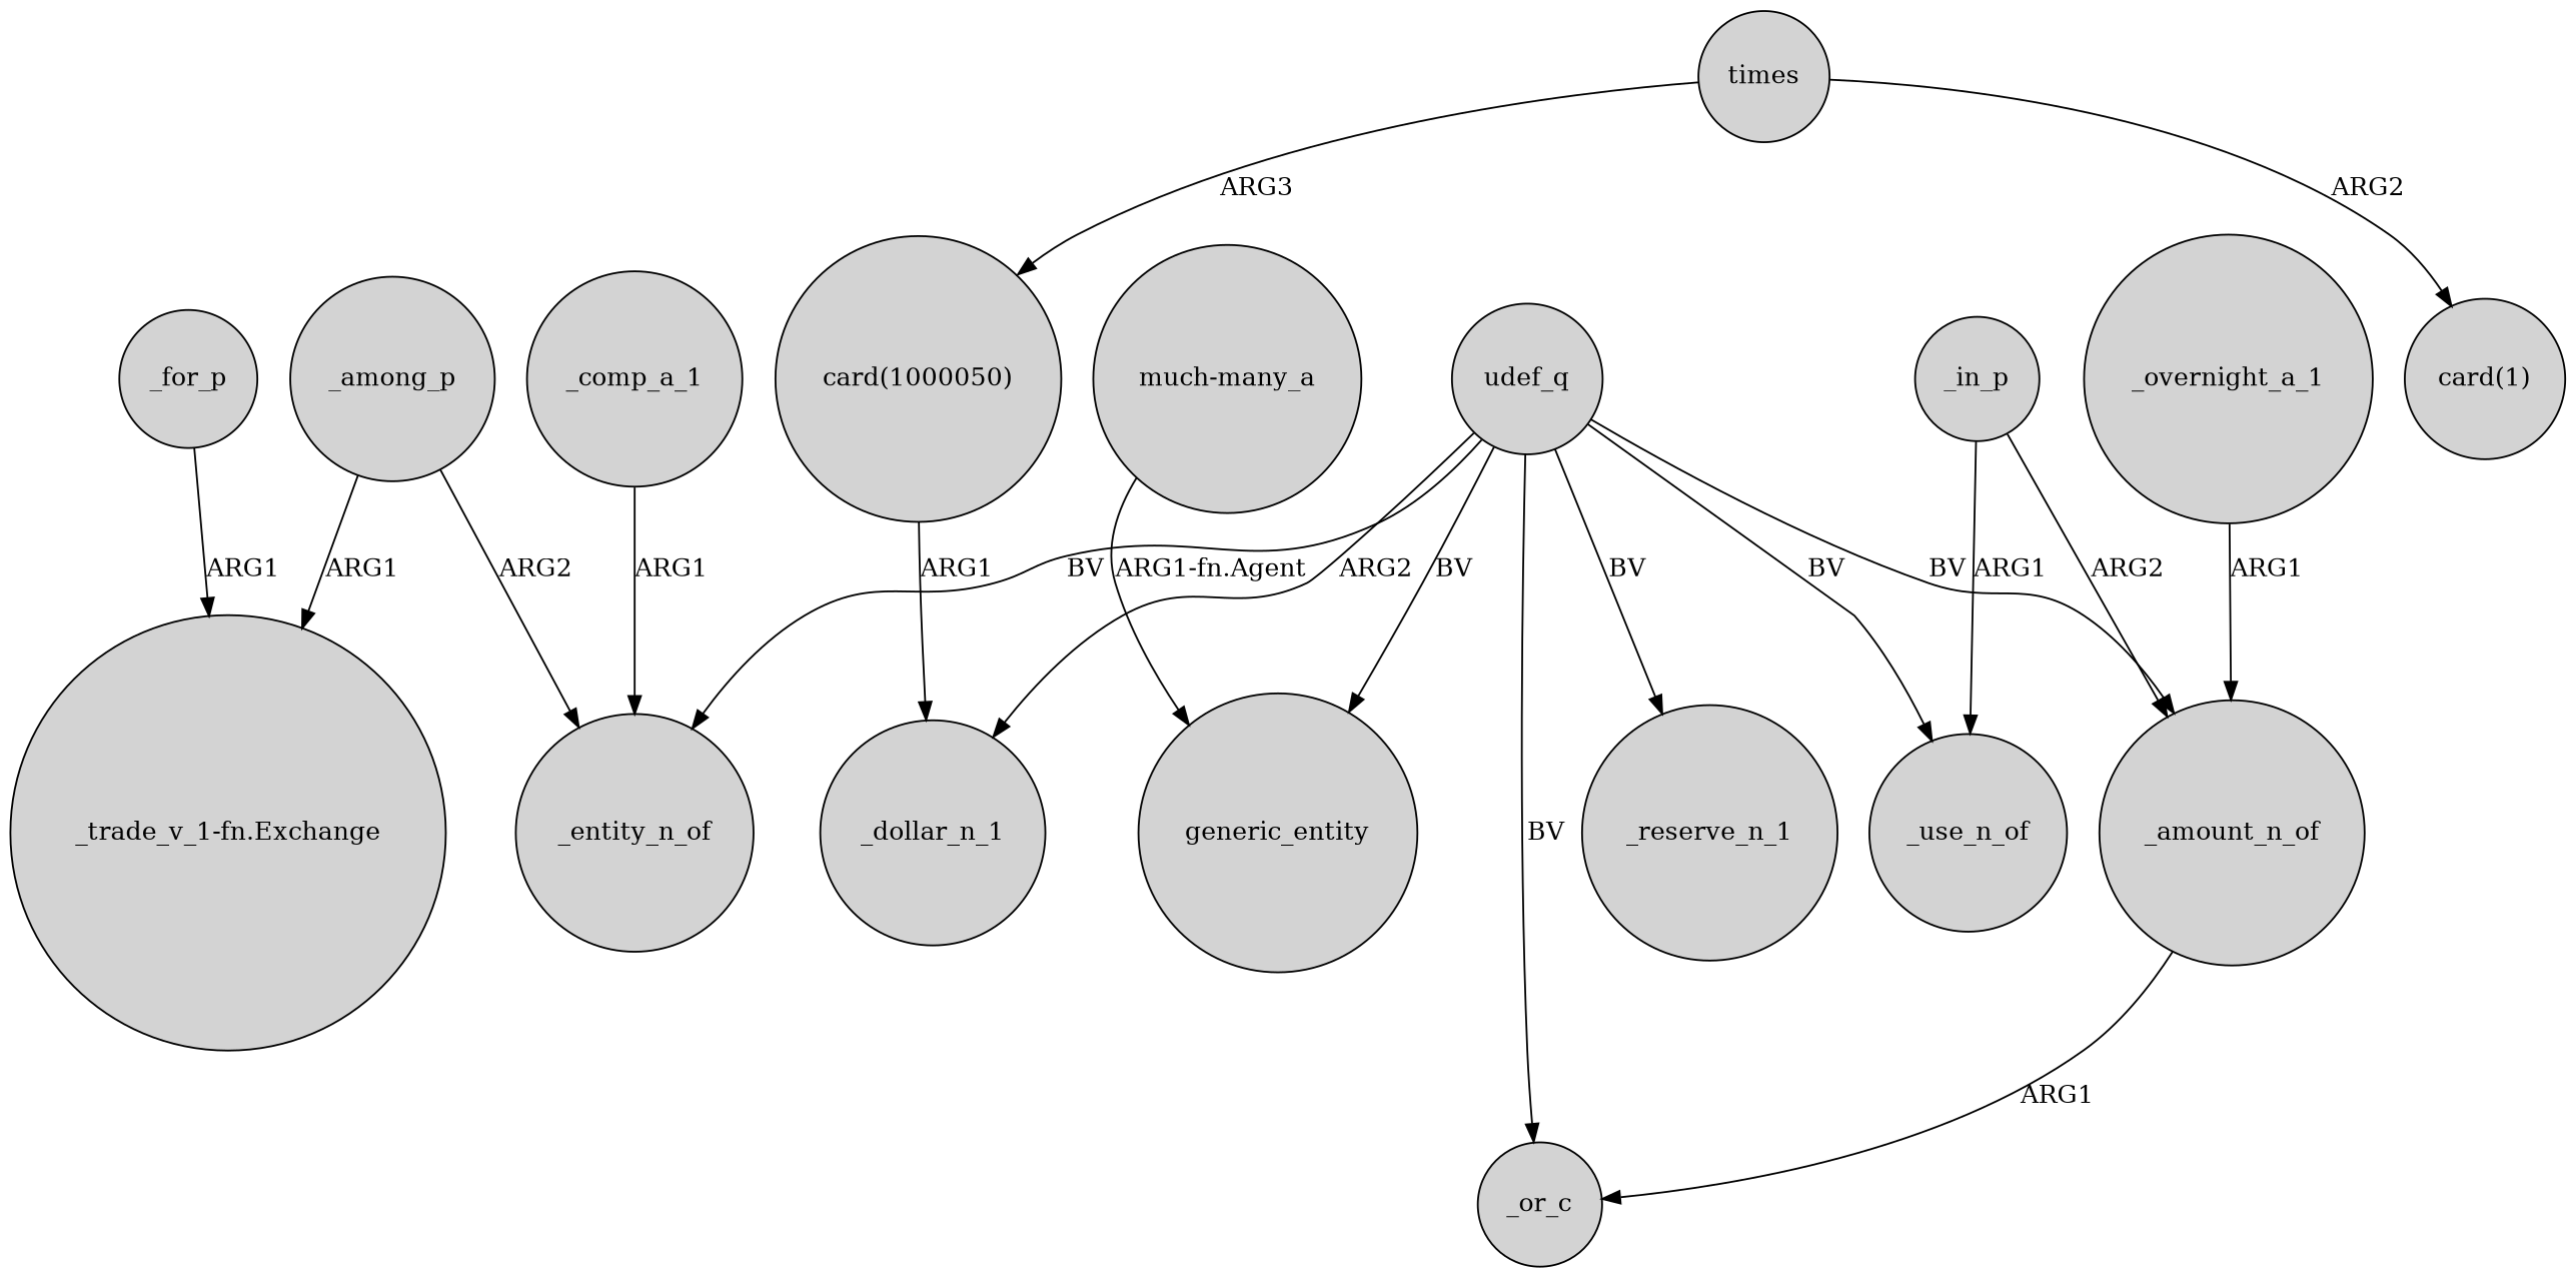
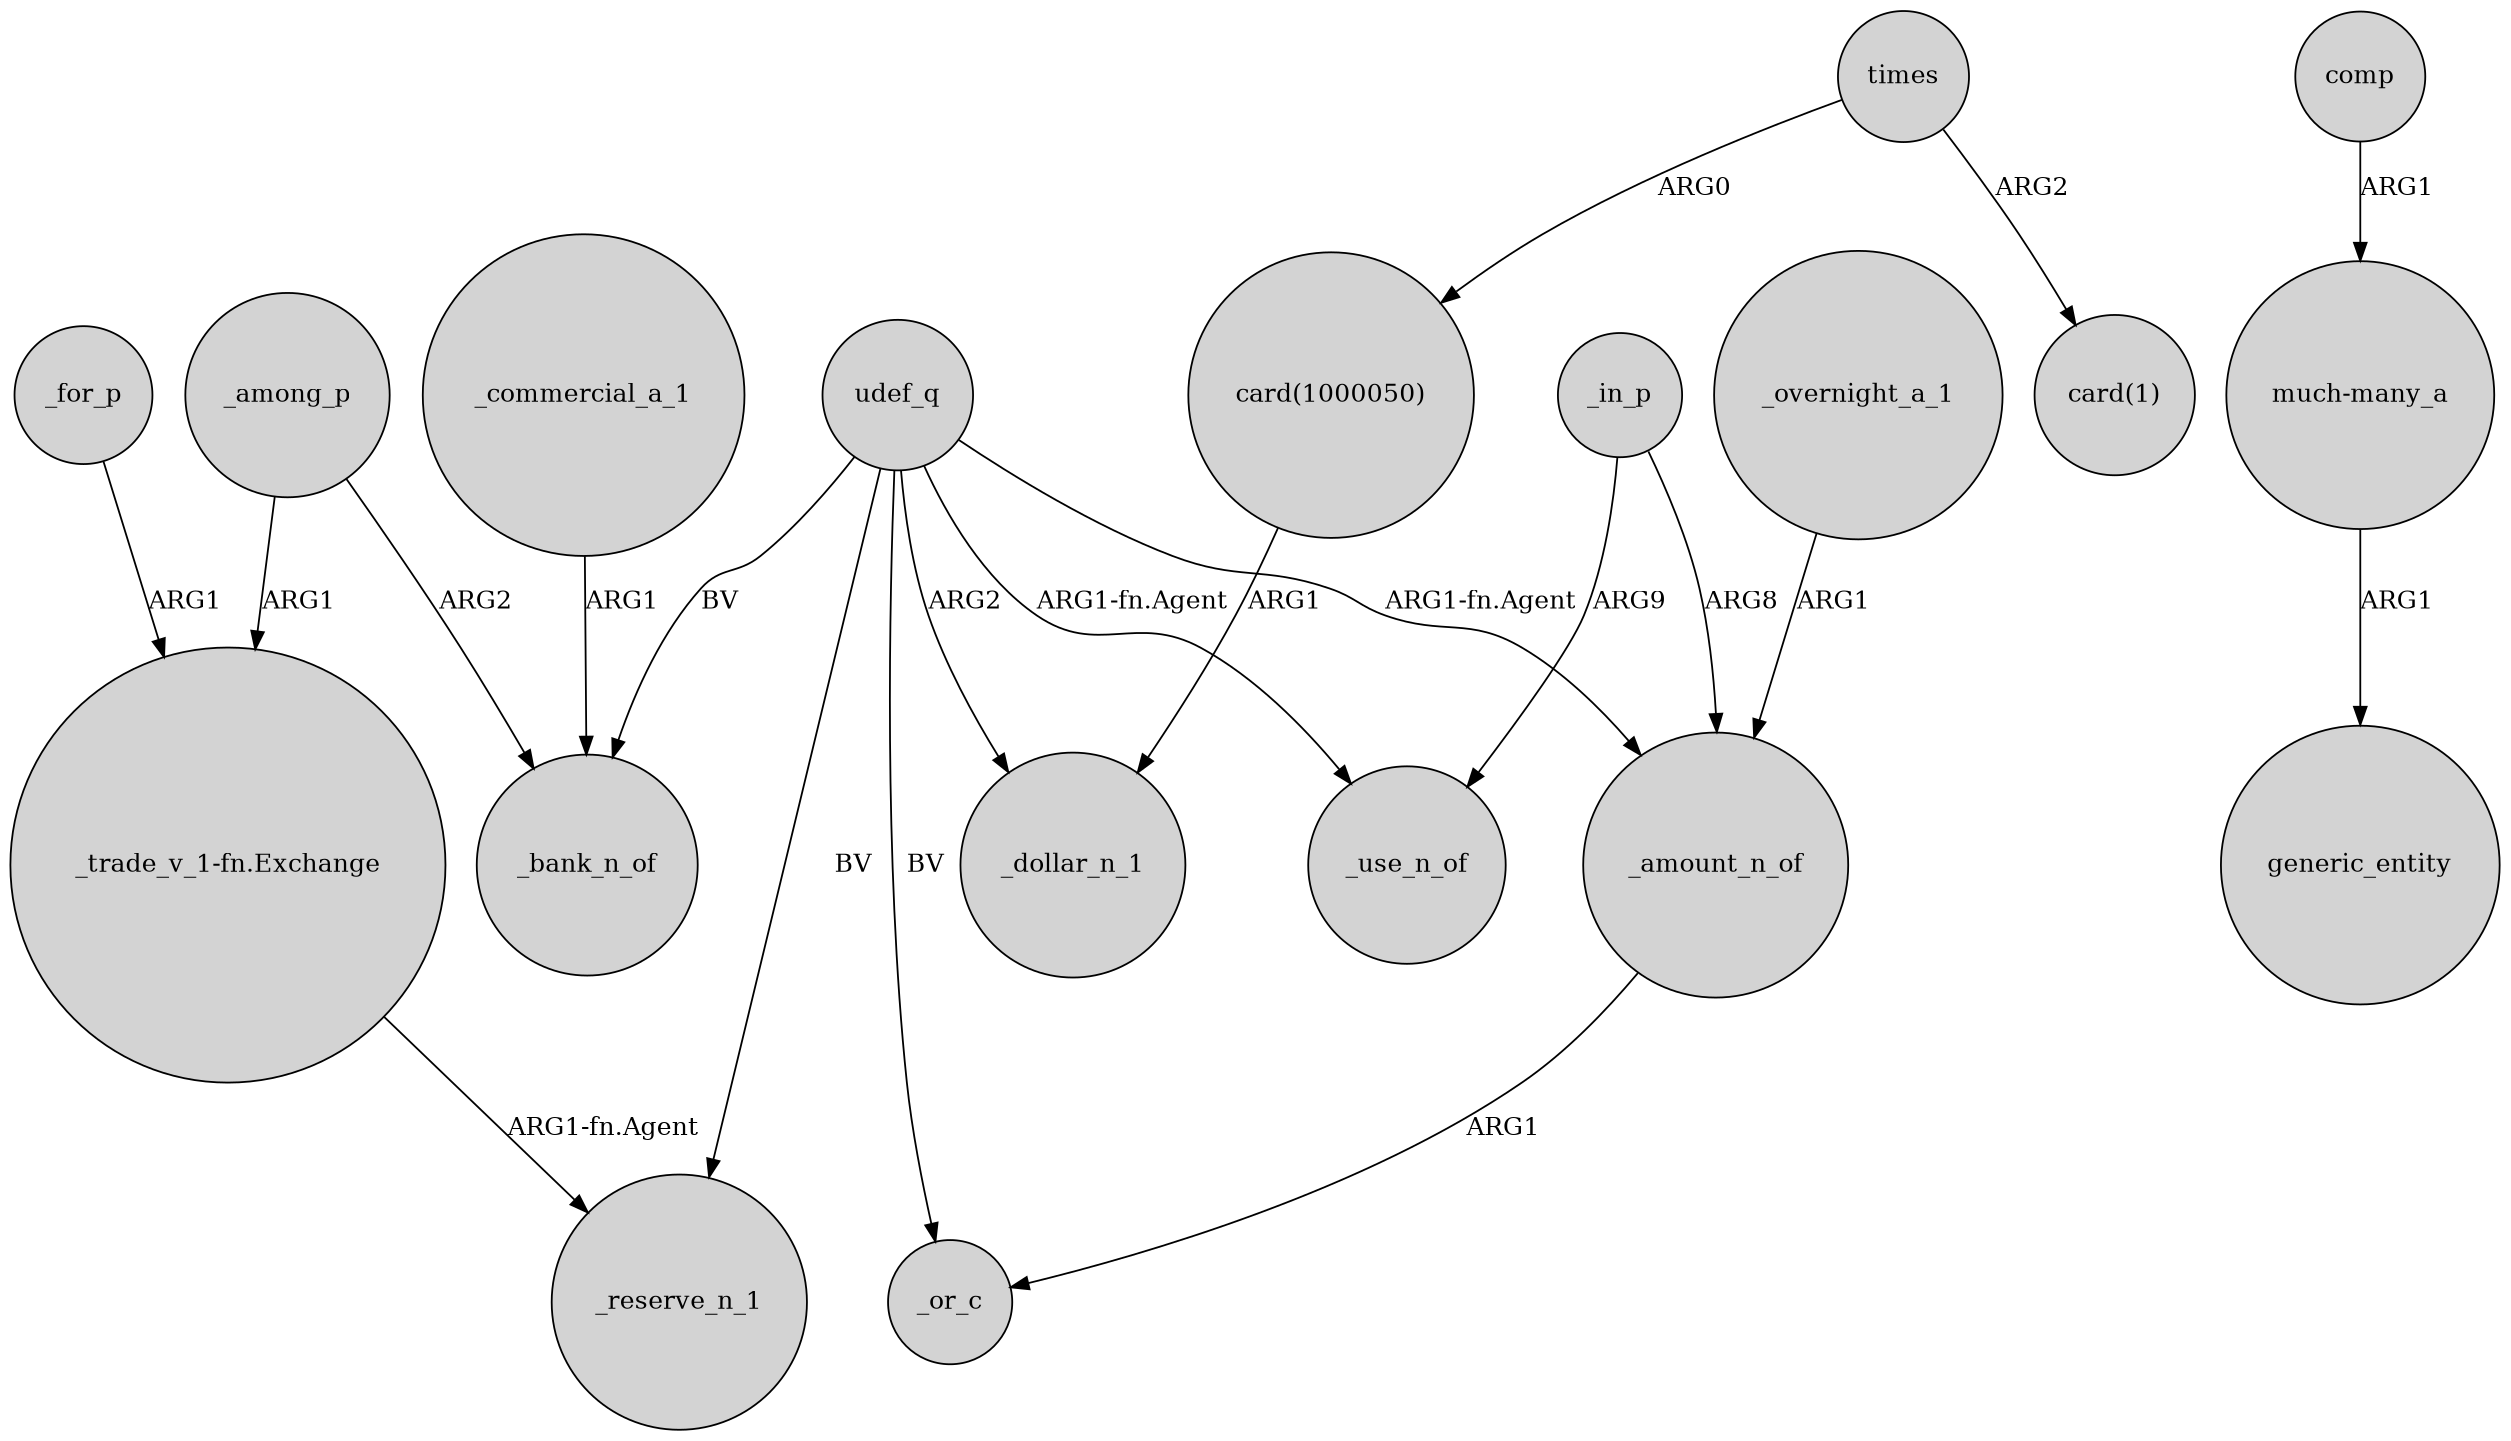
  digraph {
    node [shape=circle style=filled]
    n1 [label="card(1000050)"]
    _dollar_n_1
    _among_p
    "_trade_v_1-fn.Exchange"
-   _bank_n_of [label=_entity_n_of]
+   _bank_n_of
    _reserve_n_1
    udef_q
    generic_entity
    _amount_n_of
    _use_n_of
    _or_c
    _for_p
    "much-many_a"
    _in_p
    _overnight_a_1
+   comp
    times
    "card(1)"
-   _commercial_a_1 [label=_comp_a_1]
+   _commercial_a_1
    n1 -> _dollar_n_1 [label=ARG1]
    _among_p -> "_trade_v_1-fn.Exchange" [label=ARG1]
    _among_p -> _bank_n_of [label=ARG2]
+   "_trade_v_1-fn.Exchange" -> _reserve_n_1 [label="ARG1-fn.Agent"]
    udef_q -> _dollar_n_1 [label=ARG2]
    udef_q -> _bank_n_of [label=BV]
    udef_q -> _reserve_n_1 [label=BV]
-   udef_q -> generic_entity [label=BV]
-   udef_q -> _amount_n_of [label=BV]
-   udef_q -> _use_n_of [label=BV]
+   udef_q -> _amount_n_of [label="ARG1-fn.Agent"]
+   udef_q -> _use_n_of [label="ARG1-fn.Agent"]
    udef_q -> _or_c [label=BV]
    _amount_n_of -> _or_c [label=ARG1]
    _for_p -> "_trade_v_1-fn.Exchange" [label=ARG1]
-   "much-many_a" -> generic_entity [label="ARG1-fn.Agent"]
-   _in_p -> _amount_n_of [label=ARG2]
-   _in_p -> _use_n_of [label=ARG1]
+   "much-many_a" -> generic_entity [label=ARG1]
+   _in_p -> _amount_n_of [label=ARG8]
+   _in_p -> _use_n_of [label=ARG9]
    _overnight_a_1 -> _amount_n_of [label=ARG1]
-   times -> n1 [label=ARG3]
+   comp -> "much-many_a" [label=ARG1]
+   times -> n1 [label=ARG0]
    times -> "card(1)" [label=ARG2]
    _commercial_a_1 -> _bank_n_of [label=ARG1]
  }
